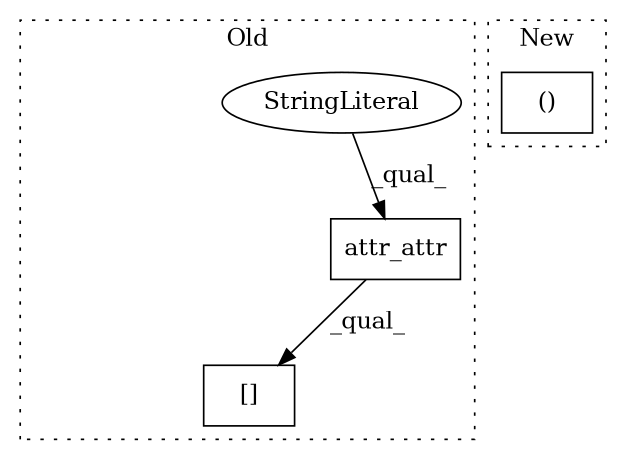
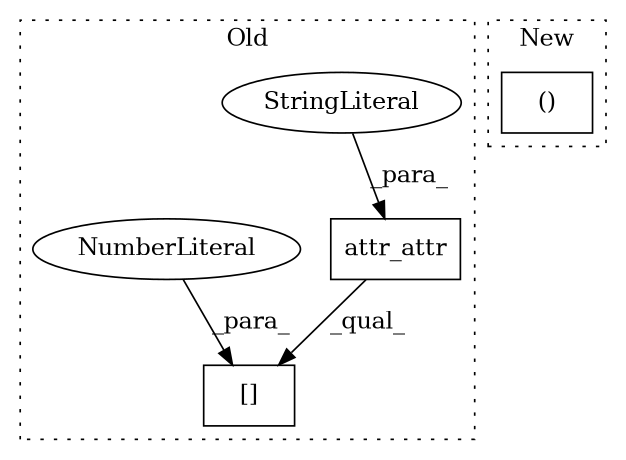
  digraph {
    node [shape=box]
    n1 [a=32 l="9,1" label=attr_attr s="6196,6211"]
    n2 [a=45 l=6 label=StringLiteral s=6205 shape=ellipse]
    n3 [a=2 l="32,1" label="[]" s="6181,6214"]
+   n4 [a=34 l=1 label=NumberLiteral s=6213 shape=ellipse]
    n5 [a=106 l=23 label="()" s=6674]
    subgraph cluster_1 {
      label=Old
      style=dotted
      n1
      n2
      n3
+     n4
    }
    subgraph cluster_2 {
      label=New
      style=dotted
      n5
    }
    n1 -> n3 [label=_qual_]
-   n2 -> n1 [label=_qual_]
+   n2 -> n1 [label=_para_]
+   n4 -> n3 [label=_para_]
  }
